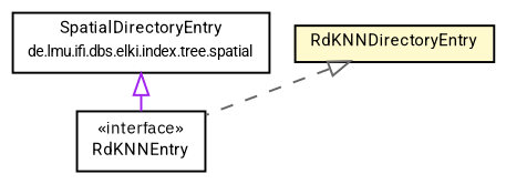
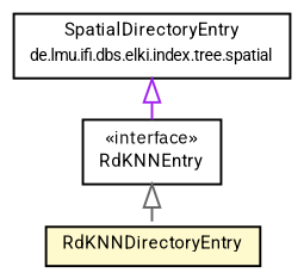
  digraph {
    fontname="IBM Plex Sans"
    nodesep=0.15
    rankdir=TB
    ranksep=0.25
    node [fontcolor=black fontname="IBM Plex Sans" fontsize=8 margin=0 shape=plaintext]
    edge [arrowtail=empty dir=back fontname="IBM Plex Sans" fontsize=7 labelfontname=Roboto labelfontsize=7]
    n1 [height=0 label=<<table title="de.lmu.ifi.dbs.elki.index.tree.spatial.SpatialDirectoryEntry" border="0" cellborder="1" cellspacing="0" cellpadding="2" href="../../SpatialDirectoryEntry.html" target="_parent"> 		<tr><td><table border="0" cellspacing="0" cellpadding="1"> 		<tr><td align="center" balign="center"> <font face="Roboto">SpatialDirectoryEntry</font> </td></tr> 		<tr><td align="center" balign="center"> <font face="Roboto" point-size="7.0">de.lmu.ifi.dbs.elki.index.tree.spatial</font> </td></tr> 		</table></td></tr> 		</table>> width=0]
    n2 [height=0 label=<<table title="de.lmu.ifi.dbs.elki.index.tree.spatial.rstarvariants.rdknn.RdKNNEntry" border="0" cellborder="1" cellspacing="0" cellpadding="2" href="RdKNNEntry.html" target="_parent"> 		<tr><td><table border="0" cellspacing="0" cellpadding="1"> 		<tr><td align="center" balign="center"> &#171;interface&#187; </td></tr> 		<tr><td align="center" balign="center"> <font face="Roboto">RdKNNEntry</font> </td></tr> 		</table></td></tr> 		</table>> width=0]
    n3 [height=0 label=<<table title="de.lmu.ifi.dbs.elki.index.tree.spatial.rstarvariants.rdknn.RdKNNDirectoryEntry" border="0" cellborder="1" cellspacing="0" cellpadding="2" bgcolor="lemonChiffon" href="RdKNNDirectoryEntry.html" target="_parent"> 		<tr><td><table border="0" cellspacing="0" cellpadding="1"> 		<tr><td align="center" balign="center"> <font face="Roboto">RdKNNDirectoryEntry</font> </td></tr> 		</table></td></tr> 		</table>> width=0]
    n1 -> n2 [color=purple weight=10]
-   n3 -> n2 [color=gray40 style=dashed weight=9]
+   n2 -> n3 [color=gray40 style=dashed weight=9]
  }
